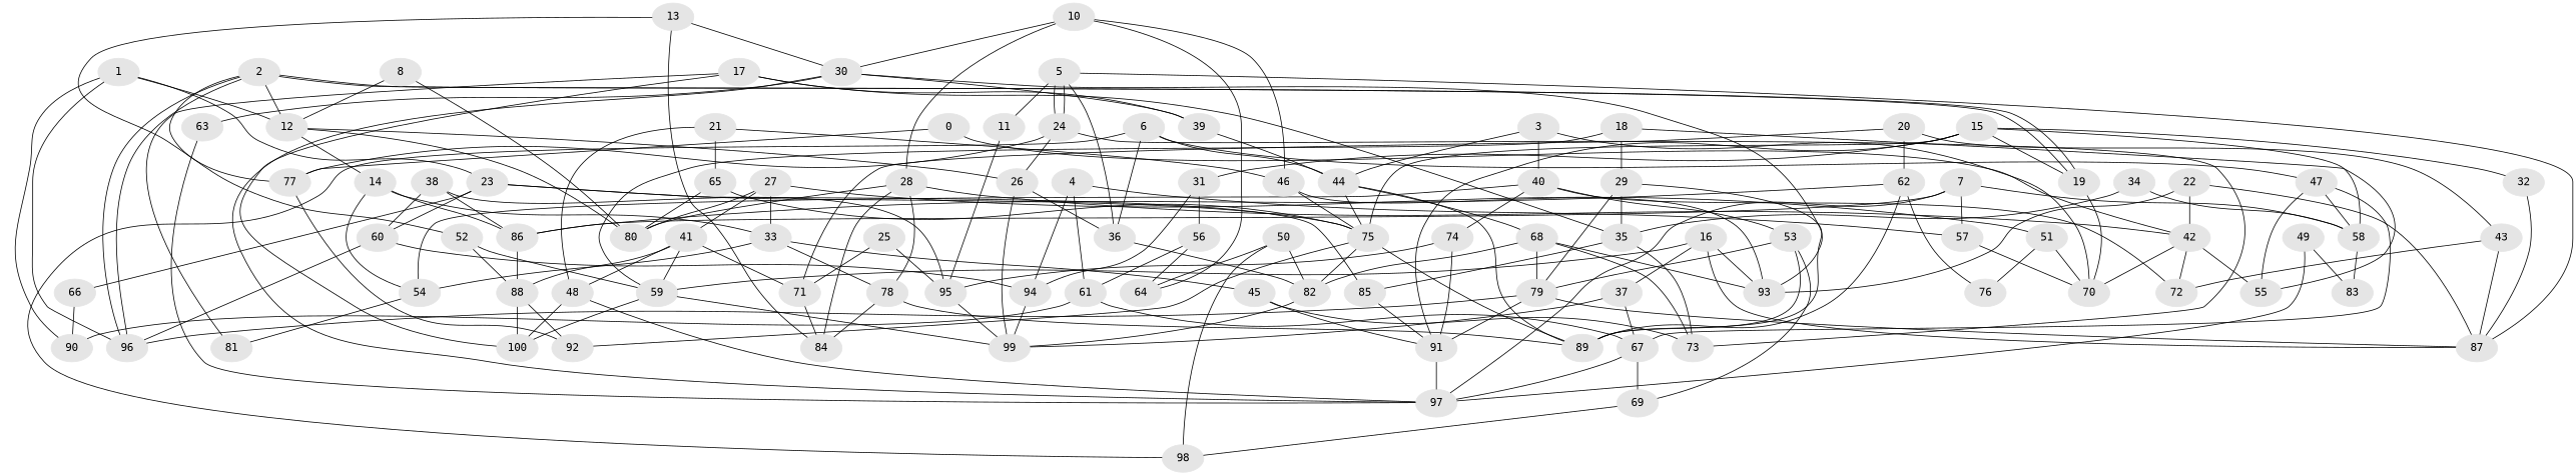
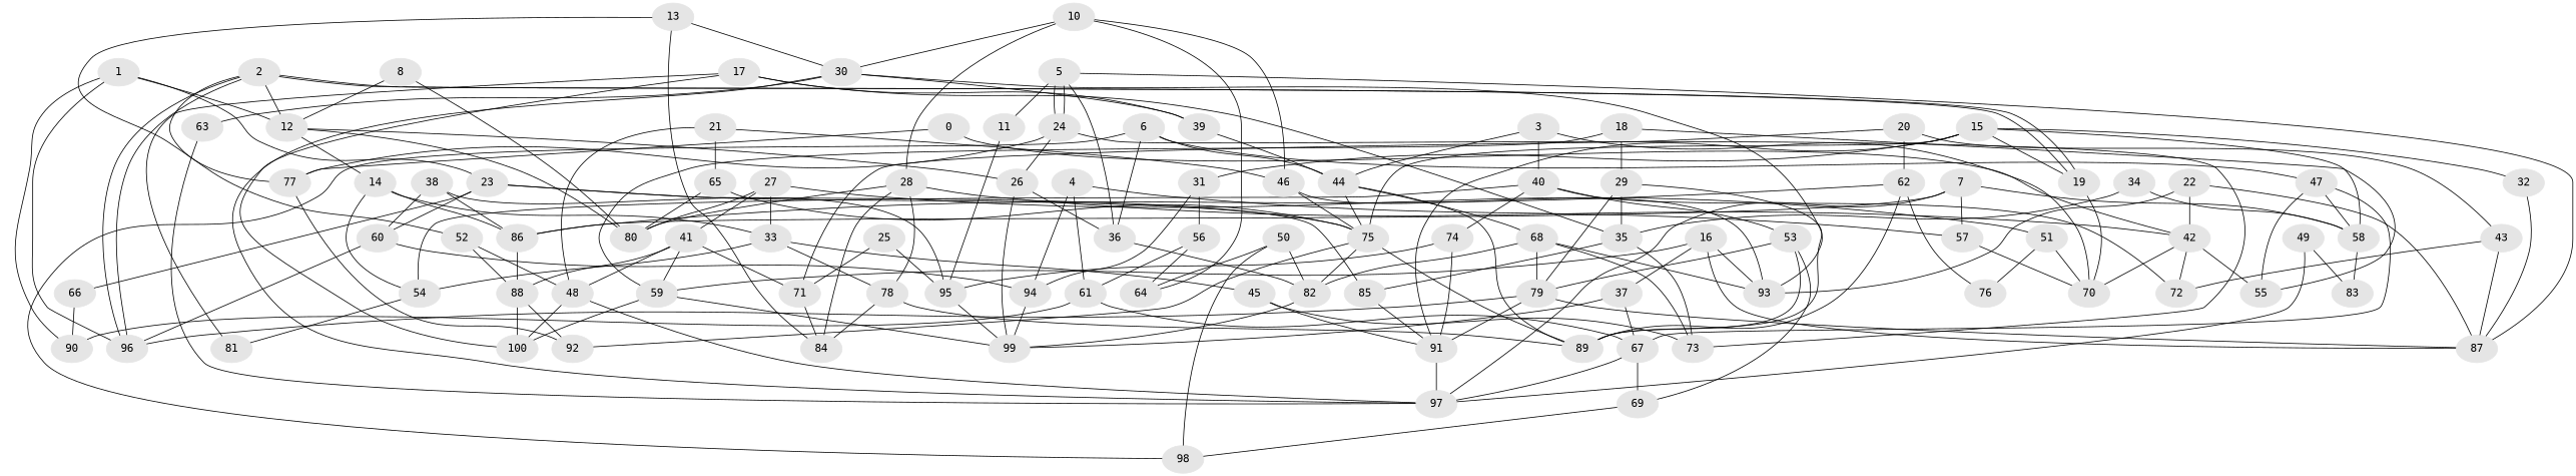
  graph {
    fontname="DejaVu Sans Mono"
    node [color=gray90 fontname="DejaVu Sans Mono" style=filled]
    edge [fontname="DejaVu Sans Mono"]
    1
    12
    23
    90
    96
    80
    14
    26
    75
    60
    66
    85
    2
    19
    77
    70
    92
    3
    40
    44
    54
    53
    72
    74
    89
    68
    4
    57
    61
    94
    67
    99
    5
    11
    24
    36
    87
    95
    73
    82
    6
    47
    98
    58
    55
    7
    86
    97
    83
    88
    8
    n52 [label=0]
    42
    10
    28
    30
    46
    64
    84
    78
    93
    39
    63
    33
    13
    52
    59
    45
    81
    15
    31
    32
    91
    56
    16
    37
    100
    17
    35
    18
    29
    79
    20
    43
    62
    71
    76
    21
    48
    65
    22
    25
    27
    41
    51
    34
    69
    38
    49
    50
    1 -- 12
    1 -- 23
    1 -- 90
    1 -- 96
    12 -- 80
    12 -- 14
    12 -- 26
    23 -- 75
    23 -- 60
    23 -- 66
    23 -- 85
    14 -- 54
    14 -- 86
    14 -- 33
    26 -- 99
    26 -- 36
    75 -- 92
    75 -- 89
    75 -- 82
    60 -- 96
    60 -- 94
    66 -- 90
    85 -- 91
    2 -- 12
    2 -- 96
    2 -- 96
    2 -- 19
    2 -- 19
    2 -- 77
    19 -- 70
    77 -- 92
    3 -- 70
    3 -- 40
    3 -- 44
    40 -- 54
    40 -- 53
    40 -- 72
    40 -- 74
    44 -- 75
    44 -- 89
    44 -- 68
    54 -- 81
    53 -- 89
    53 -- 79
    53 -- 69
    74 -- 95
    74 -- 91
    68 -- 73
    68 -- 82
    68 -- 93
    68 -- 79
    4 -- 57
    4 -- 61
    4 -- 94
    57 -- 70
    61 -- 90
    61 -- 67
    94 -- 99
    67 -- 97
    67 -- 69
    5 -- 11
    5 -- 24
    5 -- 24
    5 -- 36
    5 -- 87
    11 -- 95
    24 -- 26
    24 -- 77
    24 -- 73
    36 -- 82
    95 -- 99
    82 -- 99
    6 -- 44
    6 -- 36
    6 -- 47
    6 -- 98
    47 -- 67
    47 -- 58
    47 -- 55
    58 -- 83
    7 -- 57
    7 -- 58
    7 -- 86
    7 -- 97
    86 -- 88
    88 -- 92
    88 -- 100
    8 -- 12
    8 -- 80
    n52 -- 77
    n52 -- 42
    42 -- 70
    42 -- 72
    42 -- 55
    10 -- 28
    10 -- 30
    10 -- 46
    10 -- 64
    28 -- 80
    28 -- 42
    28 -- 84
    28 -- 78
    30 -- 97
    30 -- 93
    30 -- 39
    30 -- 63
    46 -- 75
    46 -- 93
    78 -- 89
    78 -- 84
    39 -- 44
    63 -- 97
    33 -- 54
    33 -- 78
    33 -- 45
    13 -- 30
    13 -- 84
    13 -- 52
    52 -- 88
-   52 -- 59
+   52 -- 48
    59 -- 99
    59 -- 100
    45 -- 73
    45 -- 91
    15 -- 75
    15 -- 19
    15 -- 58
    15 -- 31
    15 -- 32
    15 -- 91
    31 -- 94
    31 -- 56
    32 -- 87
    91 -- 97
    56 -- 61
    56 -- 64
    16 -- 87
    16 -- 93
    16 -- 59
    16 -- 37
    37 -- 67
    37 -- 99
    17 -- 39
    17 -- 81
    17 -- 100
    17 -- 35
    35 -- 85
    35 -- 73
    18 -- 55
    18 -- 59
    18 -- 29
    29 -- 89
    29 -- 35
    29 -- 79
    79 -- 96
    79 -- 87
    79 -- 91
    20 -- 43
    20 -- 62
    20 -- 71
    43 -- 72
    43 -- 87
    62 -- 89
    62 -- 86
    62 -- 76
    71 -- 84
    21 -- 46
    21 -- 48
    21 -- 65
    48 -- 97
    48 -- 100
    65 -- 80
    65 -- 75
    22 -- 87
    22 -- 42
    22 -- 93
    25 -- 95
    25 -- 71
    27 -- 80
    27 -- 33
    27 -- 41
    27 -- 51
    41 -- 88
    41 -- 59
    41 -- 71
    41 -- 48
    51 -- 70
    51 -- 76
    34 -- 58
    34 -- 35
    69 -- 98
    38 -- 60
    38 -- 95
    38 -- 86
    49 -- 97
    49 -- 83
    50 -- 82
    50 -- 98
    50 -- 64
  }
